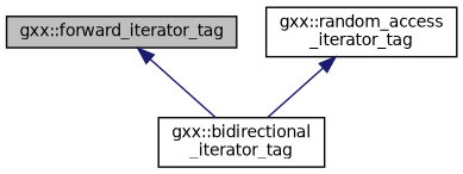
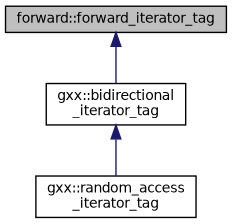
  digraph {
    node [color=black fillcolor=white fontname=Helvetica fontsize=10 shape=record style=filled]
    edge [color=midnightblue dir=back fontname=Helvetica fontsize=10 labelfontname=Helvetica labelfontsize=10 style=solid]
-   n1 [fillcolor=grey75 fontcolor=black height=0.2 label="gxx::forward_iterator_tag" width=0.4]
+   n1 [fillcolor=grey75 fontcolor=black height=0.2 label="forward::forward_iterator_tag" width=0.4]
    n2 [height=0.2 label="gxx::bidirectional\l_iterator_tag" width=0.4]
    n3 [height=0.2 label="gxx::random_access\l_iterator_tag" width=0.4]
    n1 -> n2
-   n3 -> n2
+   n2 -> n3
  }
